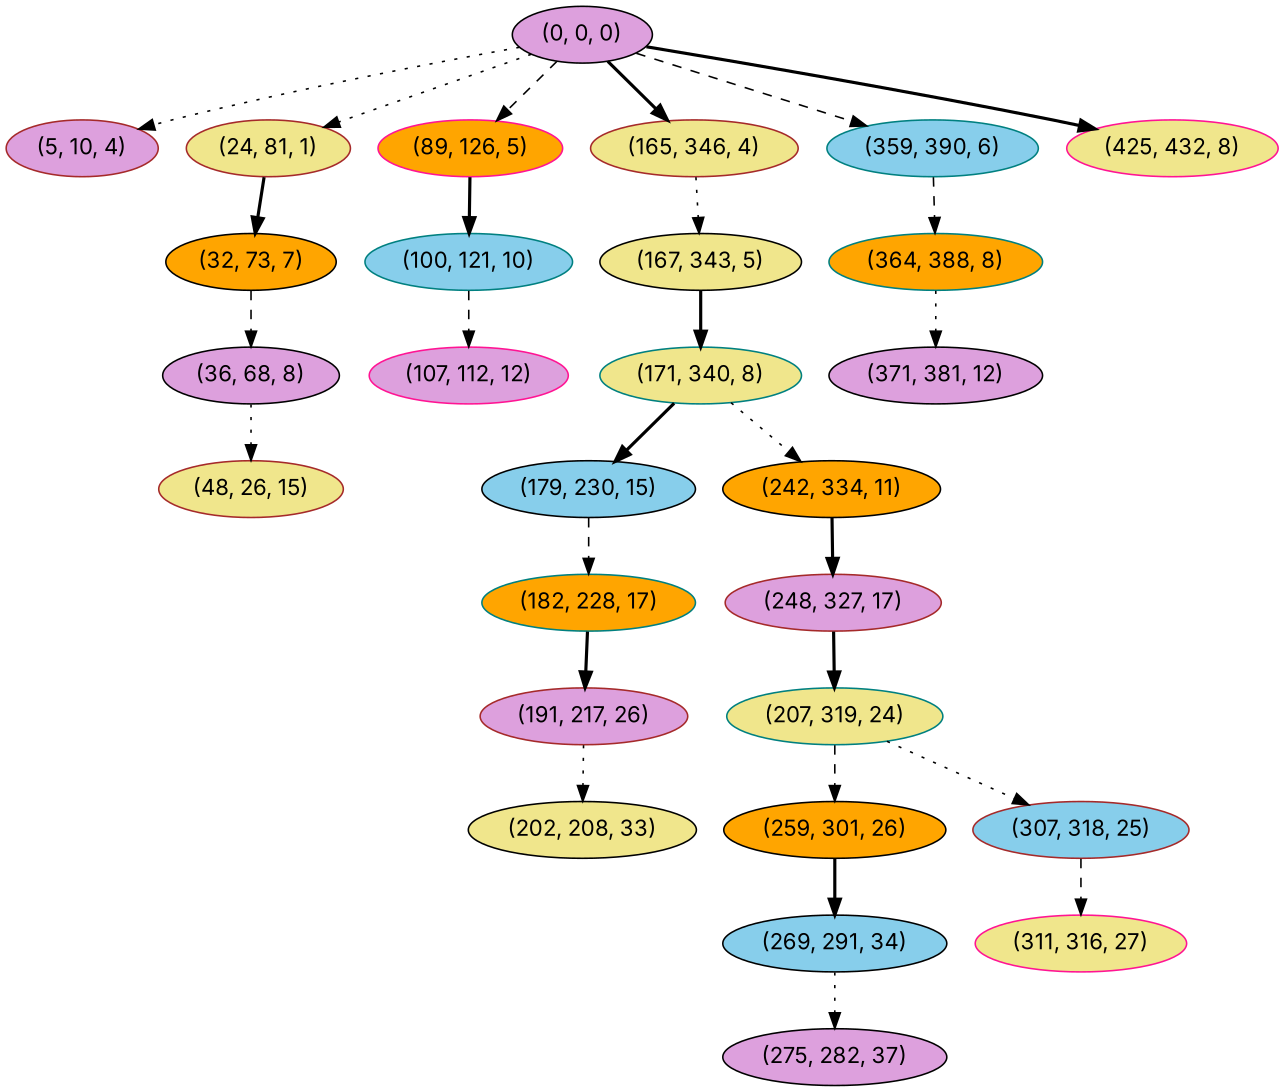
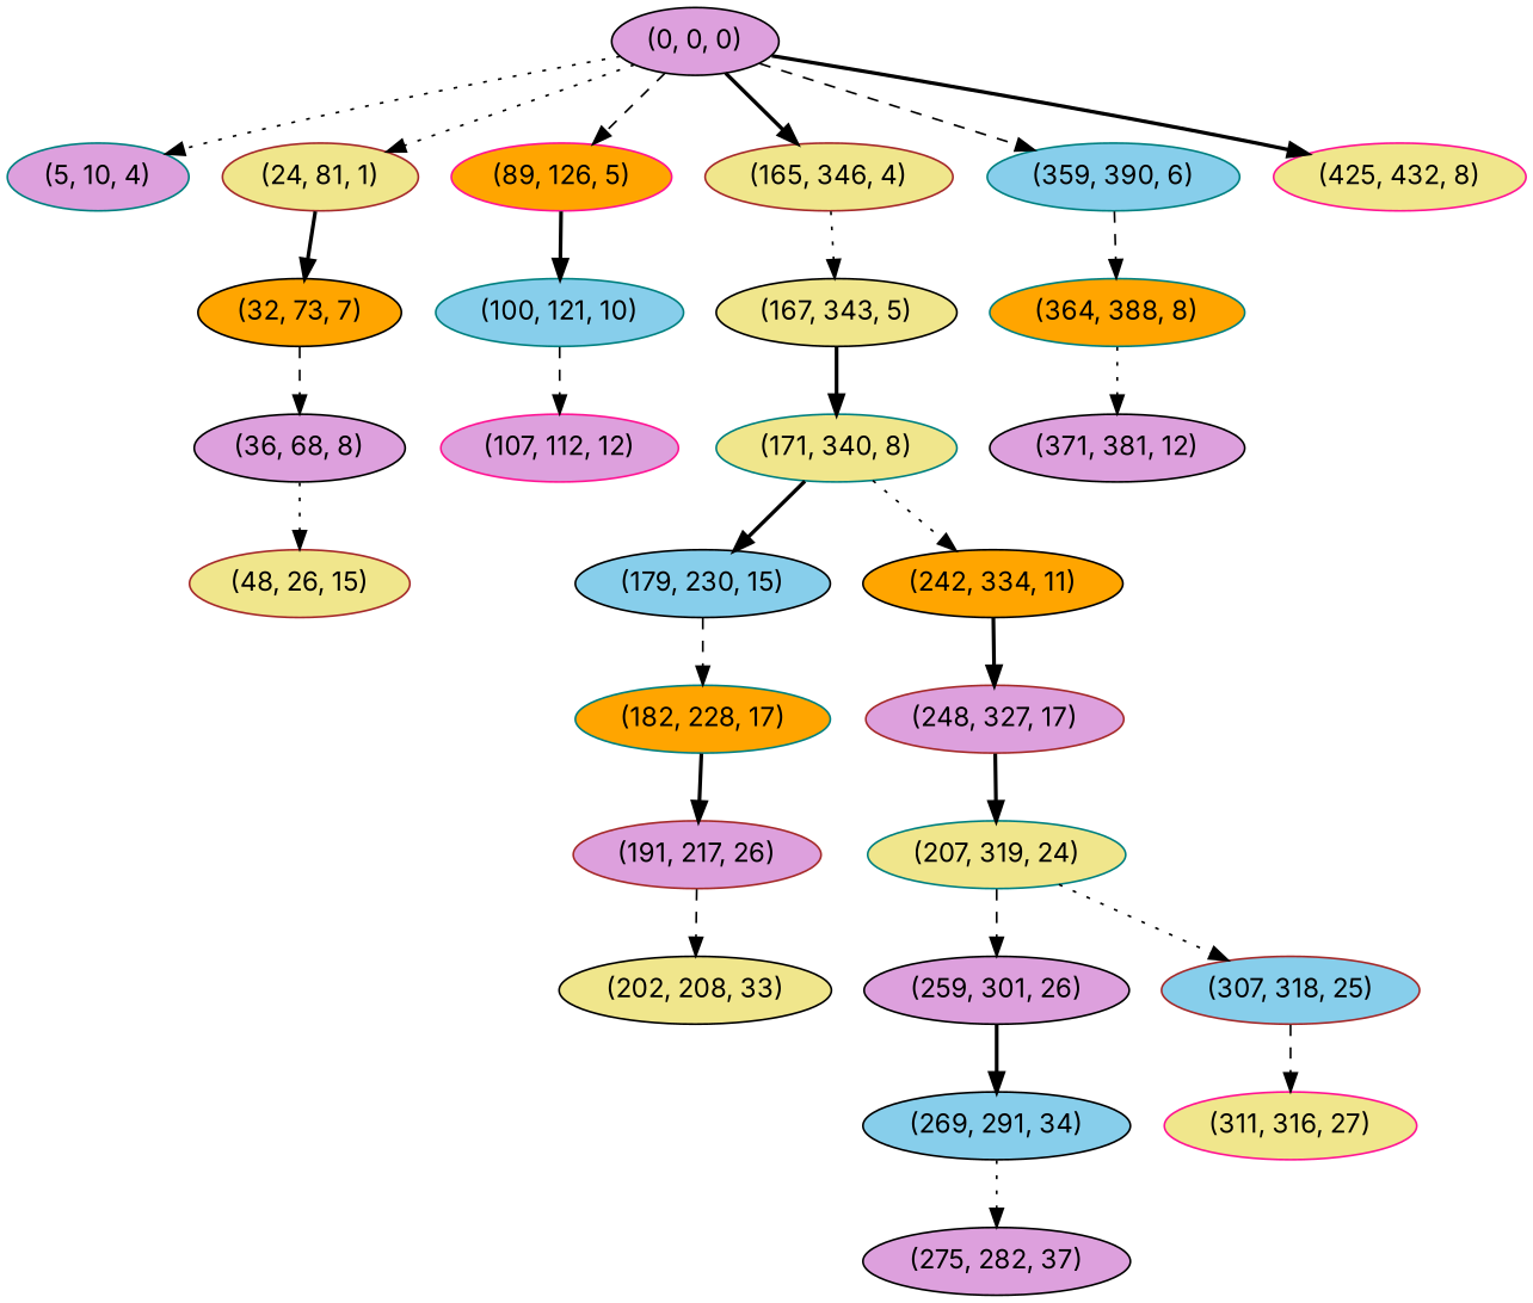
  digraph {
    fontname=Inter
    node [color=black fillcolor=plum fontname=Inter style=filled]
    edge [fontname=Inter style=bold]
-   "(5, 10, 4)" [color=brown]
+   "(5, 10, 4)" [color=teal]
    "(0, 0, 0)"
    "(24, 81, 1)" [color=brown fillcolor=khaki]
    "(89, 126, 5)" [color=deeppink fillcolor=orange]
    "(165, 346, 4)" [color=brown fillcolor=khaki]
    "(359, 390, 6)" [color=teal fillcolor=skyblue]
    "(425, 432, 8)" [color=deeppink fillcolor=khaki]
    "(32, 73, 7)" [fillcolor=orange]
    "(100, 121, 10)" [color=teal fillcolor=skyblue]
    "(167, 343, 5)" [fillcolor=khaki]
    "(364, 388, 8)" [color=teal fillcolor=orange]
    "(36, 68, 8)"
    n13 [color=brown fillcolor=khaki label="(48, 26, 15)"]
    "(107, 112, 12)" [color=deeppink]
    "(171, 340, 8)" [color=teal fillcolor=khaki]
    "(179, 230, 15)" [fillcolor=skyblue]
    "(242, 334, 11)" [fillcolor=orange]
    "(182, 228, 17)" [color=teal fillcolor=orange]
    "(248, 327, 17)" [color=brown]
    "(191, 217, 26)" [color=brown]
    "(202, 208, 33)" [fillcolor=khaki]
    n22 [color=teal fillcolor=khaki label="(207, 319, 24)"]
-   "(259, 301, 26)" [fillcolor=orange]
+   "(259, 301, 26)"
    "(307, 318, 25)" [color=brown fillcolor=skyblue]
    "(269, 291, 34)" [fillcolor=skyblue]
    "(311, 316, 27)" [color=deeppink fillcolor=khaki]
    "(275, 282, 37)"
    "(371, 381, 12)"
    "(0, 0, 0)" -> "(5, 10, 4)" [style=dotted]
    "(0, 0, 0)" -> "(24, 81, 1)" [style=dotted]
    "(0, 0, 0)" -> "(89, 126, 5)" [style=dashed]
    "(0, 0, 0)" -> "(165, 346, 4)"
    "(0, 0, 0)" -> "(359, 390, 6)" [style=dashed]
    "(0, 0, 0)" -> "(425, 432, 8)"
    "(24, 81, 1)" -> "(32, 73, 7)"
    "(89, 126, 5)" -> "(100, 121, 10)"
    "(165, 346, 4)" -> "(167, 343, 5)" [style=dotted]
    "(359, 390, 6)" -> "(364, 388, 8)" [style=dashed]
    "(32, 73, 7)" -> "(36, 68, 8)" [style=dashed]
    "(100, 121, 10)" -> "(107, 112, 12)" [style=dashed]
    "(167, 343, 5)" -> "(171, 340, 8)"
    "(364, 388, 8)" -> "(371, 381, 12)" [style=dotted]
    "(36, 68, 8)" -> n13 [style=dotted]
    "(171, 340, 8)" -> "(179, 230, 15)"
    "(171, 340, 8)" -> "(242, 334, 11)" [style=dotted]
    "(179, 230, 15)" -> "(182, 228, 17)" [style=dashed]
    "(242, 334, 11)" -> "(248, 327, 17)"
    "(182, 228, 17)" -> "(191, 217, 26)"
    "(248, 327, 17)" -> n22
-   "(191, 217, 26)" -> "(202, 208, 33)" [style=dotted]
+   "(191, 217, 26)" -> "(202, 208, 33)" [style=dashed]
    n22 -> "(259, 301, 26)" [style=dashed]
    n22 -> "(307, 318, 25)" [style=dotted]
    "(259, 301, 26)" -> "(269, 291, 34)"
    "(307, 318, 25)" -> "(311, 316, 27)" [style=dashed]
    "(269, 291, 34)" -> "(275, 282, 37)" [style=dotted]
  }
